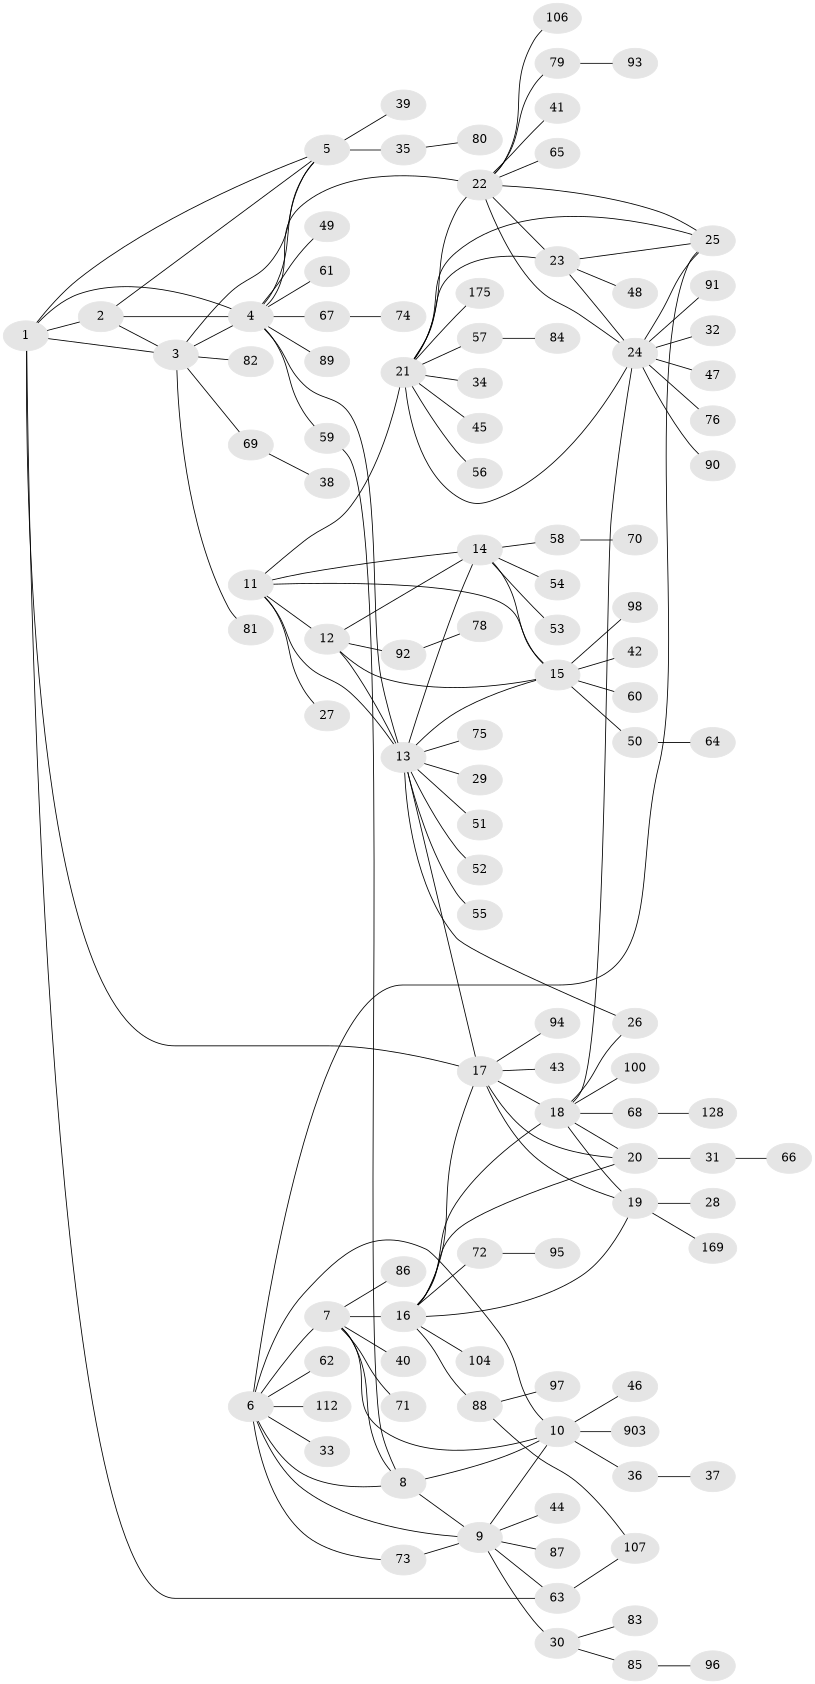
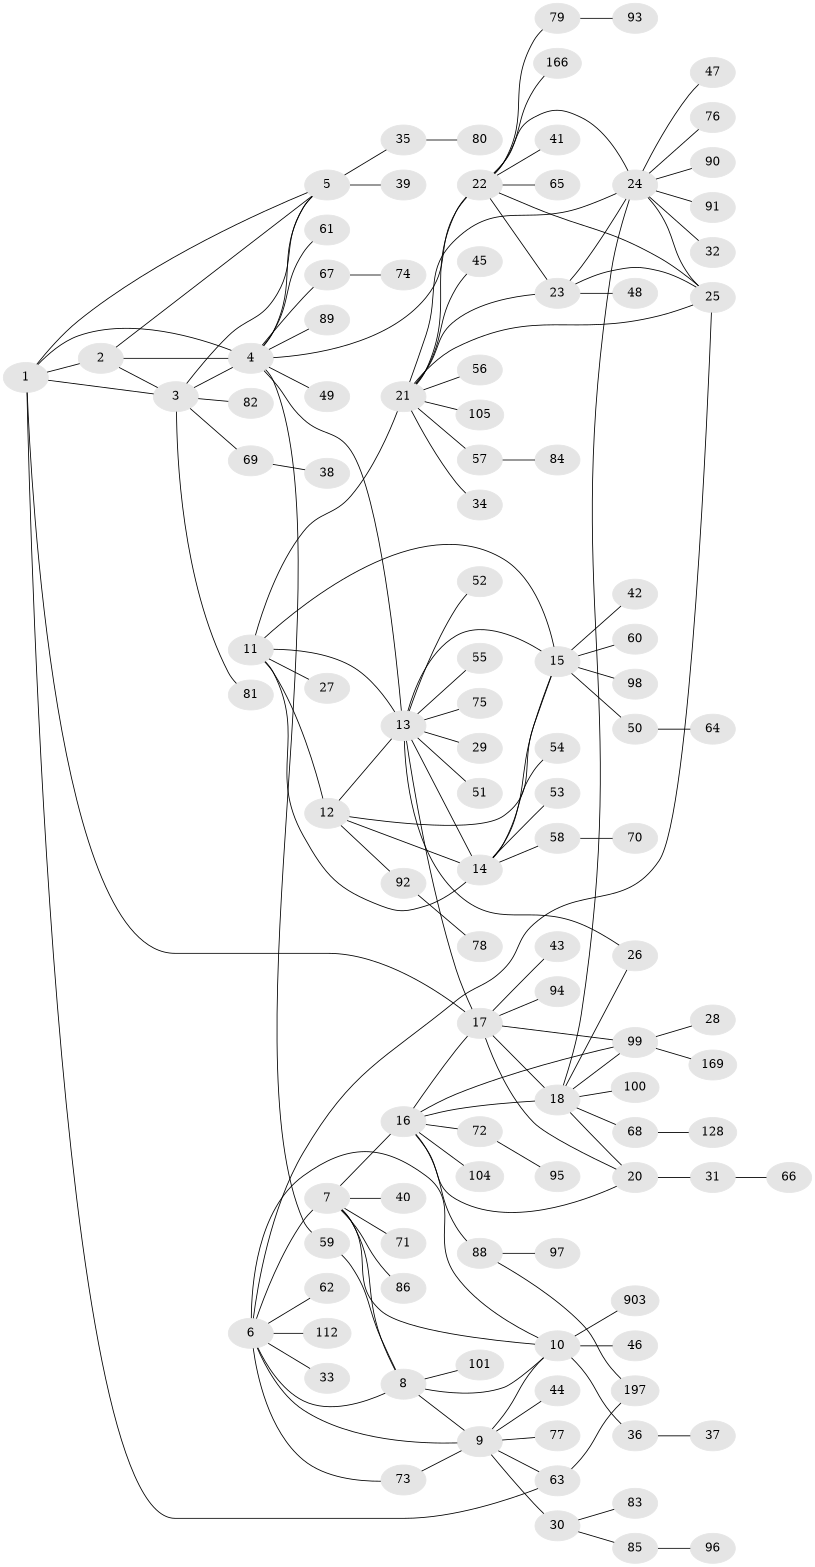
  graph {
    rankdir=LR
    node [color=gray90 style=filled]
    1
    2
    3
    4
    5
    17
    63
    69
    81
    82
    13
    22
    49
    59
    61
    67
    89
    35
    39
    18
-   19
+   19 [label=99]
    20
    43
    94
-   107
+   107 [label=197]
    38
    8
    9
    10
+   101
    15
    14
    26
    29
    51
    52
    55
    75
    25
    24
    23
    41
    65
    79
-   106
+   106 [label=166]
    74
    80
    6
    7
    33
    62
    73
    n53 [label=112]
    16
    40
    71
    86
    30
    44
-   77 [label=87]
+   77
    36
    46
    n63 [label=903]
    42
    50
    60
    98
    72
    88
    104
    83
    85
    37
    11
    12
    21
    27
    92
    53
    54
    58
    34
    45
    56
    57
-   105 [label=175]
+   105
    78
    70
    64
    68
    100
    28
    n93 [label=169]
    31
    95
    97
    32
    47
    76
    90
    91
    n102 [label=128]
    66
    48
    84
    93
    96
    1 -- 2
    1 -- 3
    1 -- 4
    1 -- 5
    1 -- 17
    1 -- 63
    2 -- 3
    2 -- 4
    2 -- 5
    3 -- 4
    3 -- 5
    3 -- 69
    3 -- 81
    3 -- 82
    4 -- 5
    4 -- 13
    4 -- 22
    4 -- 49
    4 -- 59
    4 -- 61
    4 -- 67
    4 -- 89
    5 -- 35
    5 -- 39
    17 -- 18
    17 -- 19
    17 -- 20
    17 -- 43
    17 -- 94
    63 -- 107
    69 -- 38
    13 -- 17
    13 -- 15
    13 -- 14
    13 -- 26
    13 -- 29
    13 -- 51
    13 -- 52
    13 -- 55
    13 -- 75
    22 -- 25
    22 -- 24
    22 -- 23
    22 -- 41
    22 -- 65
    22 -- 79
    22 -- 106
    59 -- 8
    67 -- 74
    35 -- 80
    18 -- 19
    18 -- 20
    18 -- 26
    18 -- 24
    18 -- 68
    18 -- 100
    19 -- 28
    19 -- n93
    20 -- 31
    8 -- 9
    8 -- 10
+   8 -- 101
    9 -- 63
    9 -- 10
    9 -- 30
    9 -- 44
    9 -- 77
    10 -- 36
    10 -- 46
    10 -- n63
    15 -- 42
    15 -- 50
    15 -- 60
    15 -- 98
    14 -- 15
    14 -- 53
    14 -- 54
    14 -- 58
    24 -- 25
    24 -- 32
    24 -- 47
    24 -- 76
    24 -- 90
    24 -- 91
    23 -- 25
    23 -- 24
    23 -- 48
    79 -- 93
    6 -- 8
    6 -- 9
    6 -- 10
    6 -- 25
    6 -- 7
    6 -- 33
    6 -- 62
    6 -- 73
    6 -- n53
    7 -- 8
    7 -- 10
    7 -- 16
    7 -- 40
    7 -- 71
    7 -- 86
    73 -- 9
    16 -- 17
    16 -- 18
    16 -- 19
    16 -- 20
    16 -- 72
    16 -- 88
    16 -- 104
    30 -- 83
    30 -- 85
    36 -- 37
    50 -- 64
    72 -- 95
    88 -- 107
    88 -- 97
    85 -- 96
    11 -- 13
    11 -- 15
    11 -- 14
    11 -- 12
    11 -- 21
    11 -- 27
    12 -- 13
    12 -- 15
    12 -- 14
    12 -- 92
    21 -- 22
    21 -- 25
    21 -- 24
    21 -- 23
    21 -- 34
    21 -- 45
    21 -- 56
    21 -- 57
    21 -- 105
    92 -- 78
    58 -- 70
    57 -- 84
    68 -- n102
    31 -- 66
  }
